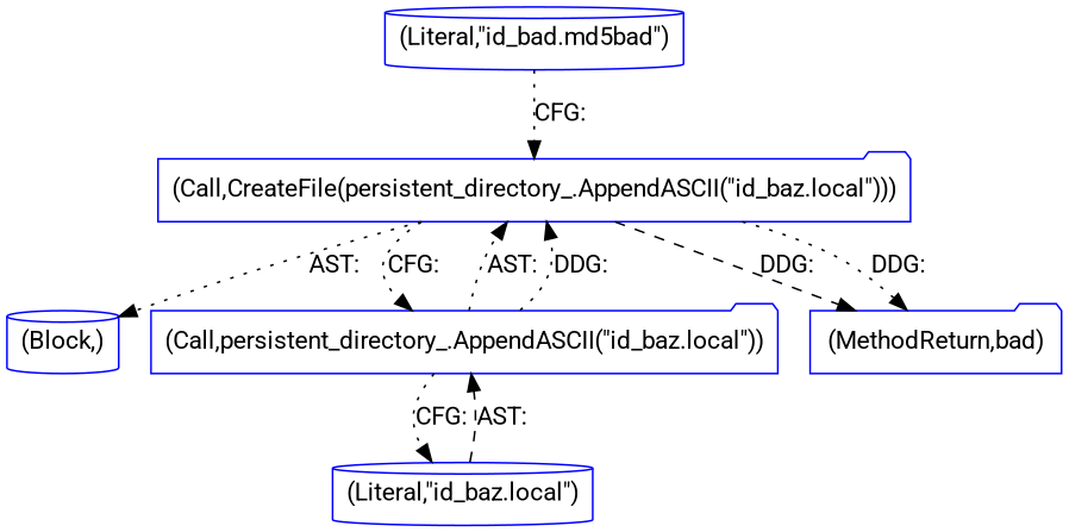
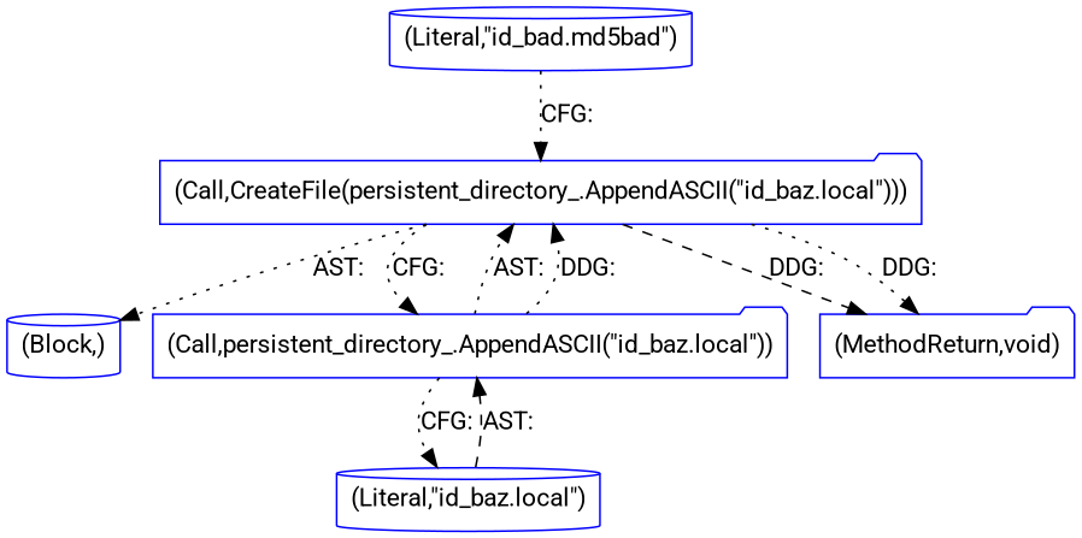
  digraph {
    fontname=Roboto
    node [color=blue shape=folder fontname=Roboto]
    edge [style=dotted fontname=Roboto]
    n1 [label="(Call,CreateFile(persistent_directory_.AppendASCII(\"id_baz.local\")))"]
    n2 [label="(Call,persistent_directory_.AppendASCII(\"id_baz.local\"))"]
    n3 [label="(Block,)" shape=cylinder]
-   n4 [label="(MethodReturn,bad)"]
+   n4 [label="(MethodReturn,void)"]
    n5 [label="(Literal,\"id_baz.local\")" shape=cylinder]
    n6 [label="(Literal,\"id_bad.md5bad\")" shape=cylinder]
    n1 -> n2 [label="CFG: "]
    n1 -> n3 [label="AST: "]
    n1 -> n4 [label="DDG: " style=dashed]
    n1 -> n4 [label="DDG: "]
    n2 -> n1 [label="AST: "]
    n2 -> n1 [label="DDG: "]
    n2 -> n5 [label="CFG: "]
    n5 -> n2 [label="AST: " style=dashed]
    n6 -> n1 [label="CFG: "]
  }
